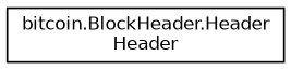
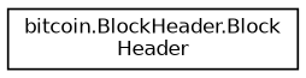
  digraph {
    rankdir=LR
-   n1 [color=black fillcolor=white fontname=Helvetica fontsize=10 height=0.2 label="bitcoin.BlockHeader.Header\lHeader" shape=record style=filled width=0.4]
+   n1 [color=black fillcolor=white fontname=Helvetica fontsize=10 height=0.2 label="bitcoin.BlockHeader.Block\lHeader" shape=record style=filled width=0.4]
  }
